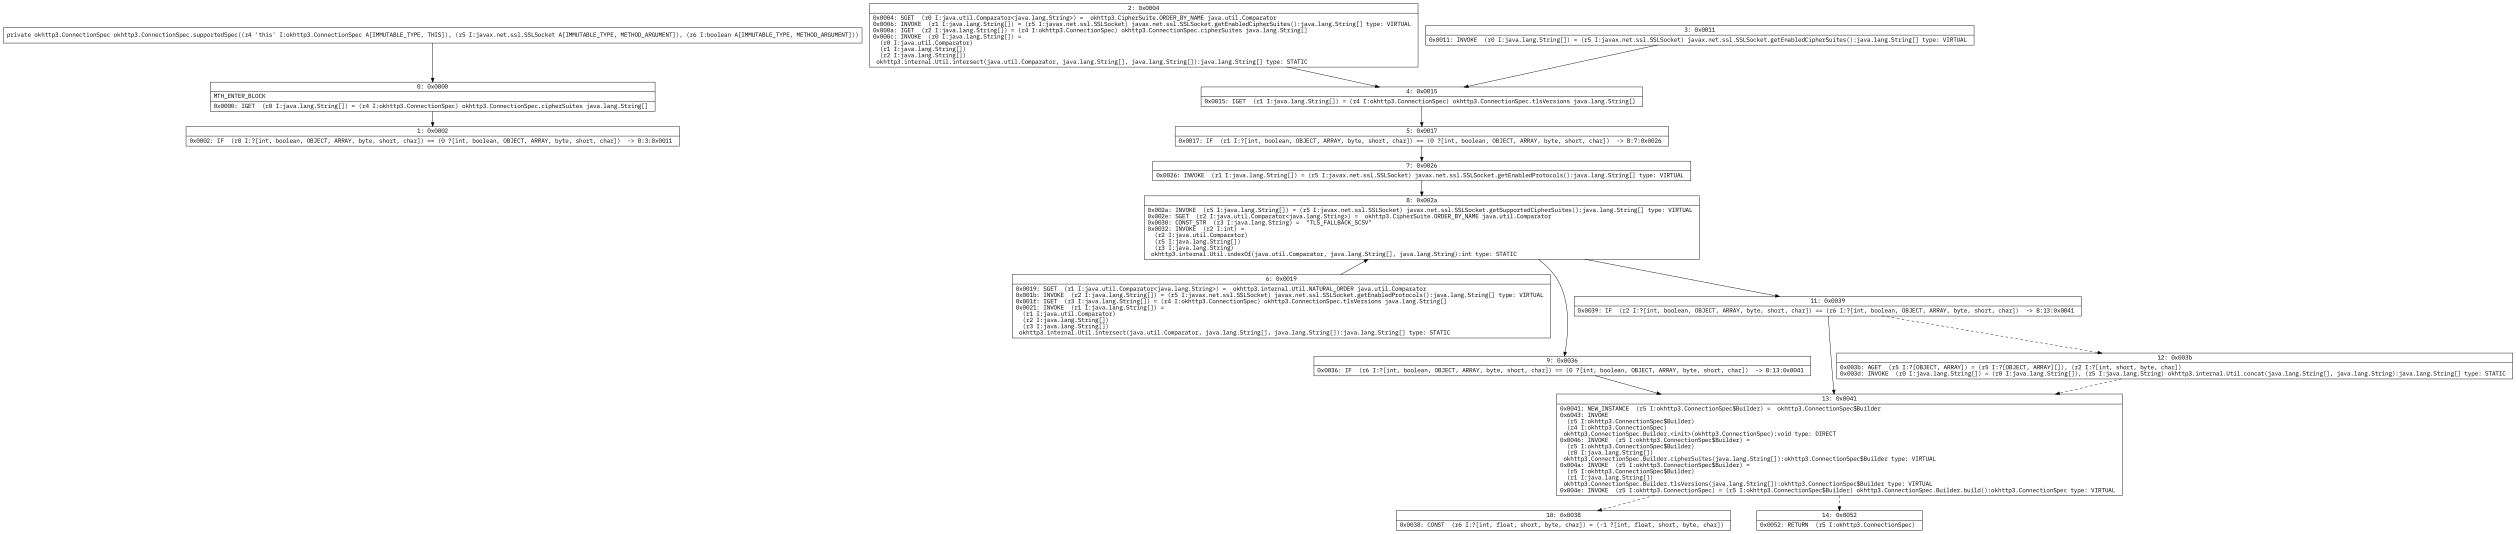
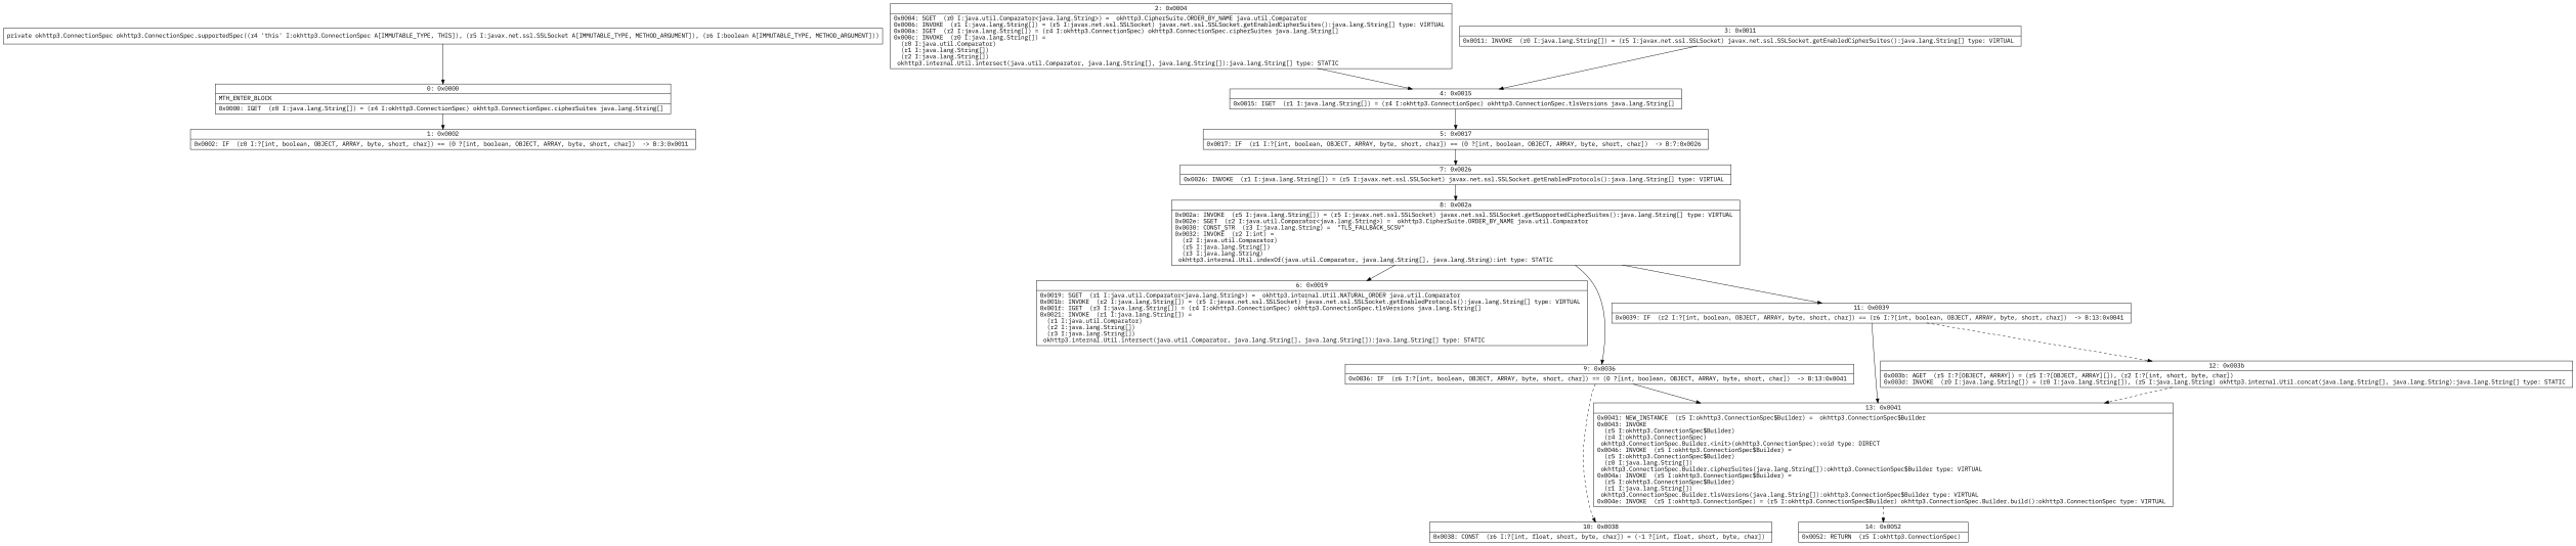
  digraph {
    fontname="IBM Plex Mono"
    node [fontname="IBM Plex Mono" shape=record]
    edge [fontname="IBM Plex Mono"]
    n1 [label="{0\:\ 0x0000|MTH_ENTER_BLOCK\l|0x0000: IGET  (r0 I:java.lang.String[]) = (r4 I:okhttp3.ConnectionSpec) okhttp3.ConnectionSpec.cipherSuites java.lang.String[] \l}"]
    n2 [label="{1\:\ 0x0002|0x0002: IF  (r0 I:?[int, boolean, OBJECT, ARRAY, byte, short, char]) == (0 ?[int, boolean, OBJECT, ARRAY, byte, short, char])  \-\> B:3:0x0011 \l}"]
    n3 [label="{2\:\ 0x0004|0x0004: SGET  (r0 I:java.util.Comparator\<java.lang.String\>) =  okhttp3.CipherSuite.ORDER_BY_NAME java.util.Comparator \l0x0006: INVOKE  (r1 I:java.lang.String[]) = (r5 I:javax.net.ssl.SSLSocket) javax.net.ssl.SSLSocket.getEnabledCipherSuites():java.lang.String[] type: VIRTUAL \l0x000a: IGET  (r2 I:java.lang.String[]) = (r4 I:okhttp3.ConnectionSpec) okhttp3.ConnectionSpec.cipherSuites java.lang.String[] \l0x000c: INVOKE  (r0 I:java.lang.String[]) = \l  (r0 I:java.util.Comparator)\l  (r1 I:java.lang.String[])\l  (r2 I:java.lang.String[])\l okhttp3.internal.Util.intersect(java.util.Comparator, java.lang.String[], java.lang.String[]):java.lang.String[] type: STATIC \l}"]
    n4 [label="{4\:\ 0x0015|0x0015: IGET  (r1 I:java.lang.String[]) = (r4 I:okhttp3.ConnectionSpec) okhttp3.ConnectionSpec.tlsVersions java.lang.String[] \l}"]
    n5 [label="{3\:\ 0x0011|0x0011: INVOKE  (r0 I:java.lang.String[]) = (r5 I:javax.net.ssl.SSLSocket) javax.net.ssl.SSLSocket.getEnabledCipherSuites():java.lang.String[] type: VIRTUAL \l}"]
    n6 [label="{5\:\ 0x0017|0x0017: IF  (r1 I:?[int, boolean, OBJECT, ARRAY, byte, short, char]) == (0 ?[int, boolean, OBJECT, ARRAY, byte, short, char])  \-\> B:7:0x0026 \l}"]
    n7 [label="{7\:\ 0x0026|0x0026: INVOKE  (r1 I:java.lang.String[]) = (r5 I:javax.net.ssl.SSLSocket) javax.net.ssl.SSLSocket.getEnabledProtocols():java.lang.String[] type: VIRTUAL \l}"]
    n8 [label="{6\:\ 0x0019|0x0019: SGET  (r1 I:java.util.Comparator\<java.lang.String\>) =  okhttp3.internal.Util.NATURAL_ORDER java.util.Comparator \l0x001b: INVOKE  (r2 I:java.lang.String[]) = (r5 I:javax.net.ssl.SSLSocket) javax.net.ssl.SSLSocket.getEnabledProtocols():java.lang.String[] type: VIRTUAL \l0x001f: IGET  (r3 I:java.lang.String[]) = (r4 I:okhttp3.ConnectionSpec) okhttp3.ConnectionSpec.tlsVersions java.lang.String[] \l0x0021: INVOKE  (r1 I:java.lang.String[]) = \l  (r1 I:java.util.Comparator)\l  (r2 I:java.lang.String[])\l  (r3 I:java.lang.String[])\l okhttp3.internal.Util.intersect(java.util.Comparator, java.lang.String[], java.lang.String[]):java.lang.String[] type: STATIC \l}"]
    n9 [label="{8\:\ 0x002a|0x002a: INVOKE  (r5 I:java.lang.String[]) = (r5 I:javax.net.ssl.SSLSocket) javax.net.ssl.SSLSocket.getSupportedCipherSuites():java.lang.String[] type: VIRTUAL \l0x002e: SGET  (r2 I:java.util.Comparator\<java.lang.String\>) =  okhttp3.CipherSuite.ORDER_BY_NAME java.util.Comparator \l0x0030: CONST_STR  (r3 I:java.lang.String) =  \"TLS_FALLBACK_SCSV\" \l0x0032: INVOKE  (r2 I:int) = \l  (r2 I:java.util.Comparator)\l  (r5 I:java.lang.String[])\l  (r3 I:java.lang.String)\l okhttp3.internal.Util.indexOf(java.util.Comparator, java.lang.String[], java.lang.String):int type: STATIC \l}"]
    n10 [label="{9\:\ 0x0036|0x0036: IF  (r6 I:?[int, boolean, OBJECT, ARRAY, byte, short, char]) == (0 ?[int, boolean, OBJECT, ARRAY, byte, short, char])  \-\> B:13:0x0041 \l}"]
    n11 [label="{11\:\ 0x0039|0x0039: IF  (r2 I:?[int, boolean, OBJECT, ARRAY, byte, short, char]) == (r6 I:?[int, boolean, OBJECT, ARRAY, byte, short, char])  \-\> B:13:0x0041 \l}"]
    n12 [label="{10\:\ 0x0038|0x0038: CONST  (r6 I:?[int, float, short, byte, char]) = (\-1 ?[int, float, short, byte, char]) \l}"]
-   n13 [label="{13\:\ 0x0041|0x0041: NEW_INSTANCE  (r5 I:okhttp3.ConnectionSpec$Builder) =  okhttp3.ConnectionSpec$Builder \l0x6043: INVOKE  \l  (r5 I:okhttp3.ConnectionSpec$Builder)\l  (r4 I:okhttp3.ConnectionSpec)\l okhttp3.ConnectionSpec.Builder.\<init\>(okhttp3.ConnectionSpec):void type: DIRECT \l0x0046: INVOKE  (r5 I:okhttp3.ConnectionSpec$Builder) = \l  (r5 I:okhttp3.ConnectionSpec$Builder)\l  (r0 I:java.lang.String[])\l okhttp3.ConnectionSpec.Builder.cipherSuites(java.lang.String[]):okhttp3.ConnectionSpec$Builder type: VIRTUAL \l0x004a: INVOKE  (r5 I:okhttp3.ConnectionSpec$Builder) = \l  (r5 I:okhttp3.ConnectionSpec$Builder)\l  (r1 I:java.lang.String[])\l okhttp3.ConnectionSpec.Builder.tlsVersions(java.lang.String[]):okhttp3.ConnectionSpec$Builder type: VIRTUAL \l0x004e: INVOKE  (r5 I:okhttp3.ConnectionSpec) = (r5 I:okhttp3.ConnectionSpec$Builder) okhttp3.ConnectionSpec.Builder.build():okhttp3.ConnectionSpec type: VIRTUAL \l}"]
+   n13 [label="{13\:\ 0x0041|0x0041: NEW_INSTANCE  (r5 I:okhttp3.ConnectionSpec$Builder) =  okhttp3.ConnectionSpec$Builder \l0x0043: INVOKE  \l  (r5 I:okhttp3.ConnectionSpec$Builder)\l  (r4 I:okhttp3.ConnectionSpec)\l okhttp3.ConnectionSpec.Builder.\<init\>(okhttp3.ConnectionSpec):void type: DIRECT \l0x0046: INVOKE  (r5 I:okhttp3.ConnectionSpec$Builder) = \l  (r5 I:okhttp3.ConnectionSpec$Builder)\l  (r0 I:java.lang.String[])\l okhttp3.ConnectionSpec.Builder.cipherSuites(java.lang.String[]):okhttp3.ConnectionSpec$Builder type: VIRTUAL \l0x004a: INVOKE  (r5 I:okhttp3.ConnectionSpec$Builder) = \l  (r5 I:okhttp3.ConnectionSpec$Builder)\l  (r1 I:java.lang.String[])\l okhttp3.ConnectionSpec.Builder.tlsVersions(java.lang.String[]):okhttp3.ConnectionSpec$Builder type: VIRTUAL \l0x004e: INVOKE  (r5 I:okhttp3.ConnectionSpec) = (r5 I:okhttp3.ConnectionSpec$Builder) okhttp3.ConnectionSpec.Builder.build():okhttp3.ConnectionSpec type: VIRTUAL \l}"]
    n14 [label="{14\:\ 0x0052|0x0052: RETURN  (r5 I:okhttp3.ConnectionSpec) \l}"]
    n15 [label="{12\:\ 0x003b|0x003b: AGET  (r5 I:?[OBJECT, ARRAY]) = (r5 I:?[OBJECT, ARRAY][]), (r2 I:?[int, short, byte, char]) \l0x003d: INVOKE  (r0 I:java.lang.String[]) = (r0 I:java.lang.String[]), (r5 I:java.lang.String) okhttp3.internal.Util.concat(java.lang.String[], java.lang.String):java.lang.String[] type: STATIC \l}"]
    n16 [label="{private okhttp3.ConnectionSpec okhttp3.ConnectionSpec.supportedSpec((r4 'this' I:okhttp3.ConnectionSpec A[IMMUTABLE_TYPE, THIS]), (r5 I:javax.net.ssl.SSLSocket A[IMMUTABLE_TYPE, METHOD_ARGUMENT]), (r6 I:boolean A[IMMUTABLE_TYPE, METHOD_ARGUMENT])) }"]
    n1 -> n2
    n3 -> n4
    n4 -> n6
    n5 -> n4
    n6 -> n7
    n7 -> n9
-   n8 -> n9
+   n9 -> n8
    n9 -> n10
    n9 -> n11
-   n13 -> n12 [style=dashed]
+   n10 -> n12 [style=dashed]
    n10 -> n13
    n11 -> n13
    n11 -> n15 [style=dashed]
    n13 -> n14 [style=dashed]
    n15 -> n13 [style=dashed]
    n16 -> n1
  }
